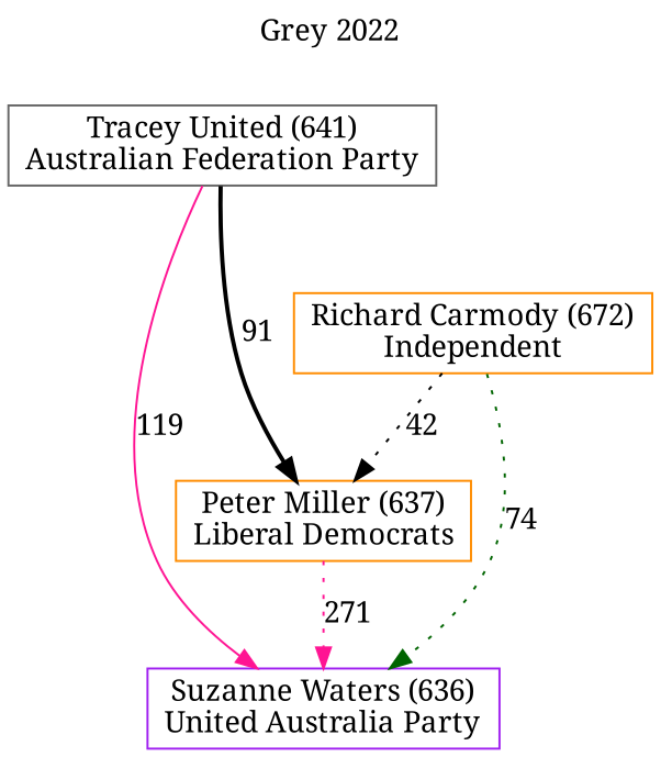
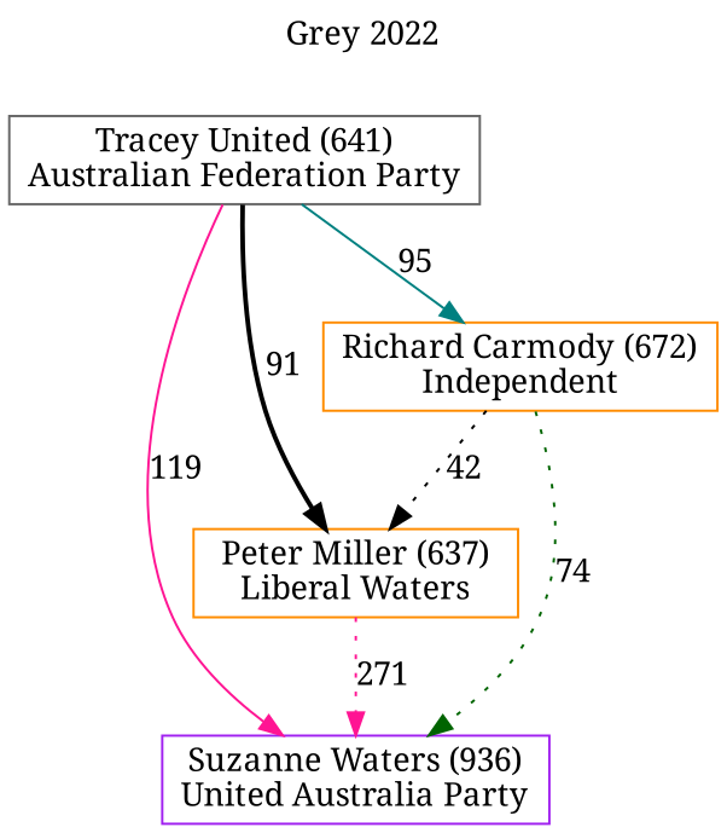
  digraph {
    fontname="Noto Serif"
    label="Grey 2022"
    labelloc=t
    mclimit=10
    node [color=darkorange fontname="Noto Serif" shape=box]
    edge [color=deeppink fontname="Noto Serif" style=dotted]
-   n1 [color=purple label="Suzanne Waters (636)\nUnited Australia Party"]
-   n2 [label="Peter Miller (637)\nLiberal Democrats"]
+   n1 [color=purple label="Suzanne Waters (936)\nUnited Australia Party"]
+   n2 [label="Peter Miller (637)\nLiberal Waters"]
    n3 [label="Richard Carmody (672)\nIndependent"]
    n4 [color=gray40 label="Tracey United (641)\nAustralian Federation Party"]
    n2 -> n1 [label=271]
    n3 -> n1 [color=darkgreen label=74]
    n3 -> n2 [color=black label=42]
    n4 -> n1 [label=119 style=solid]
    n4 -> n2 [color=black label=91 style=bold]
+   n4 -> n3 [color=teal label=95 style=solid]
  }
